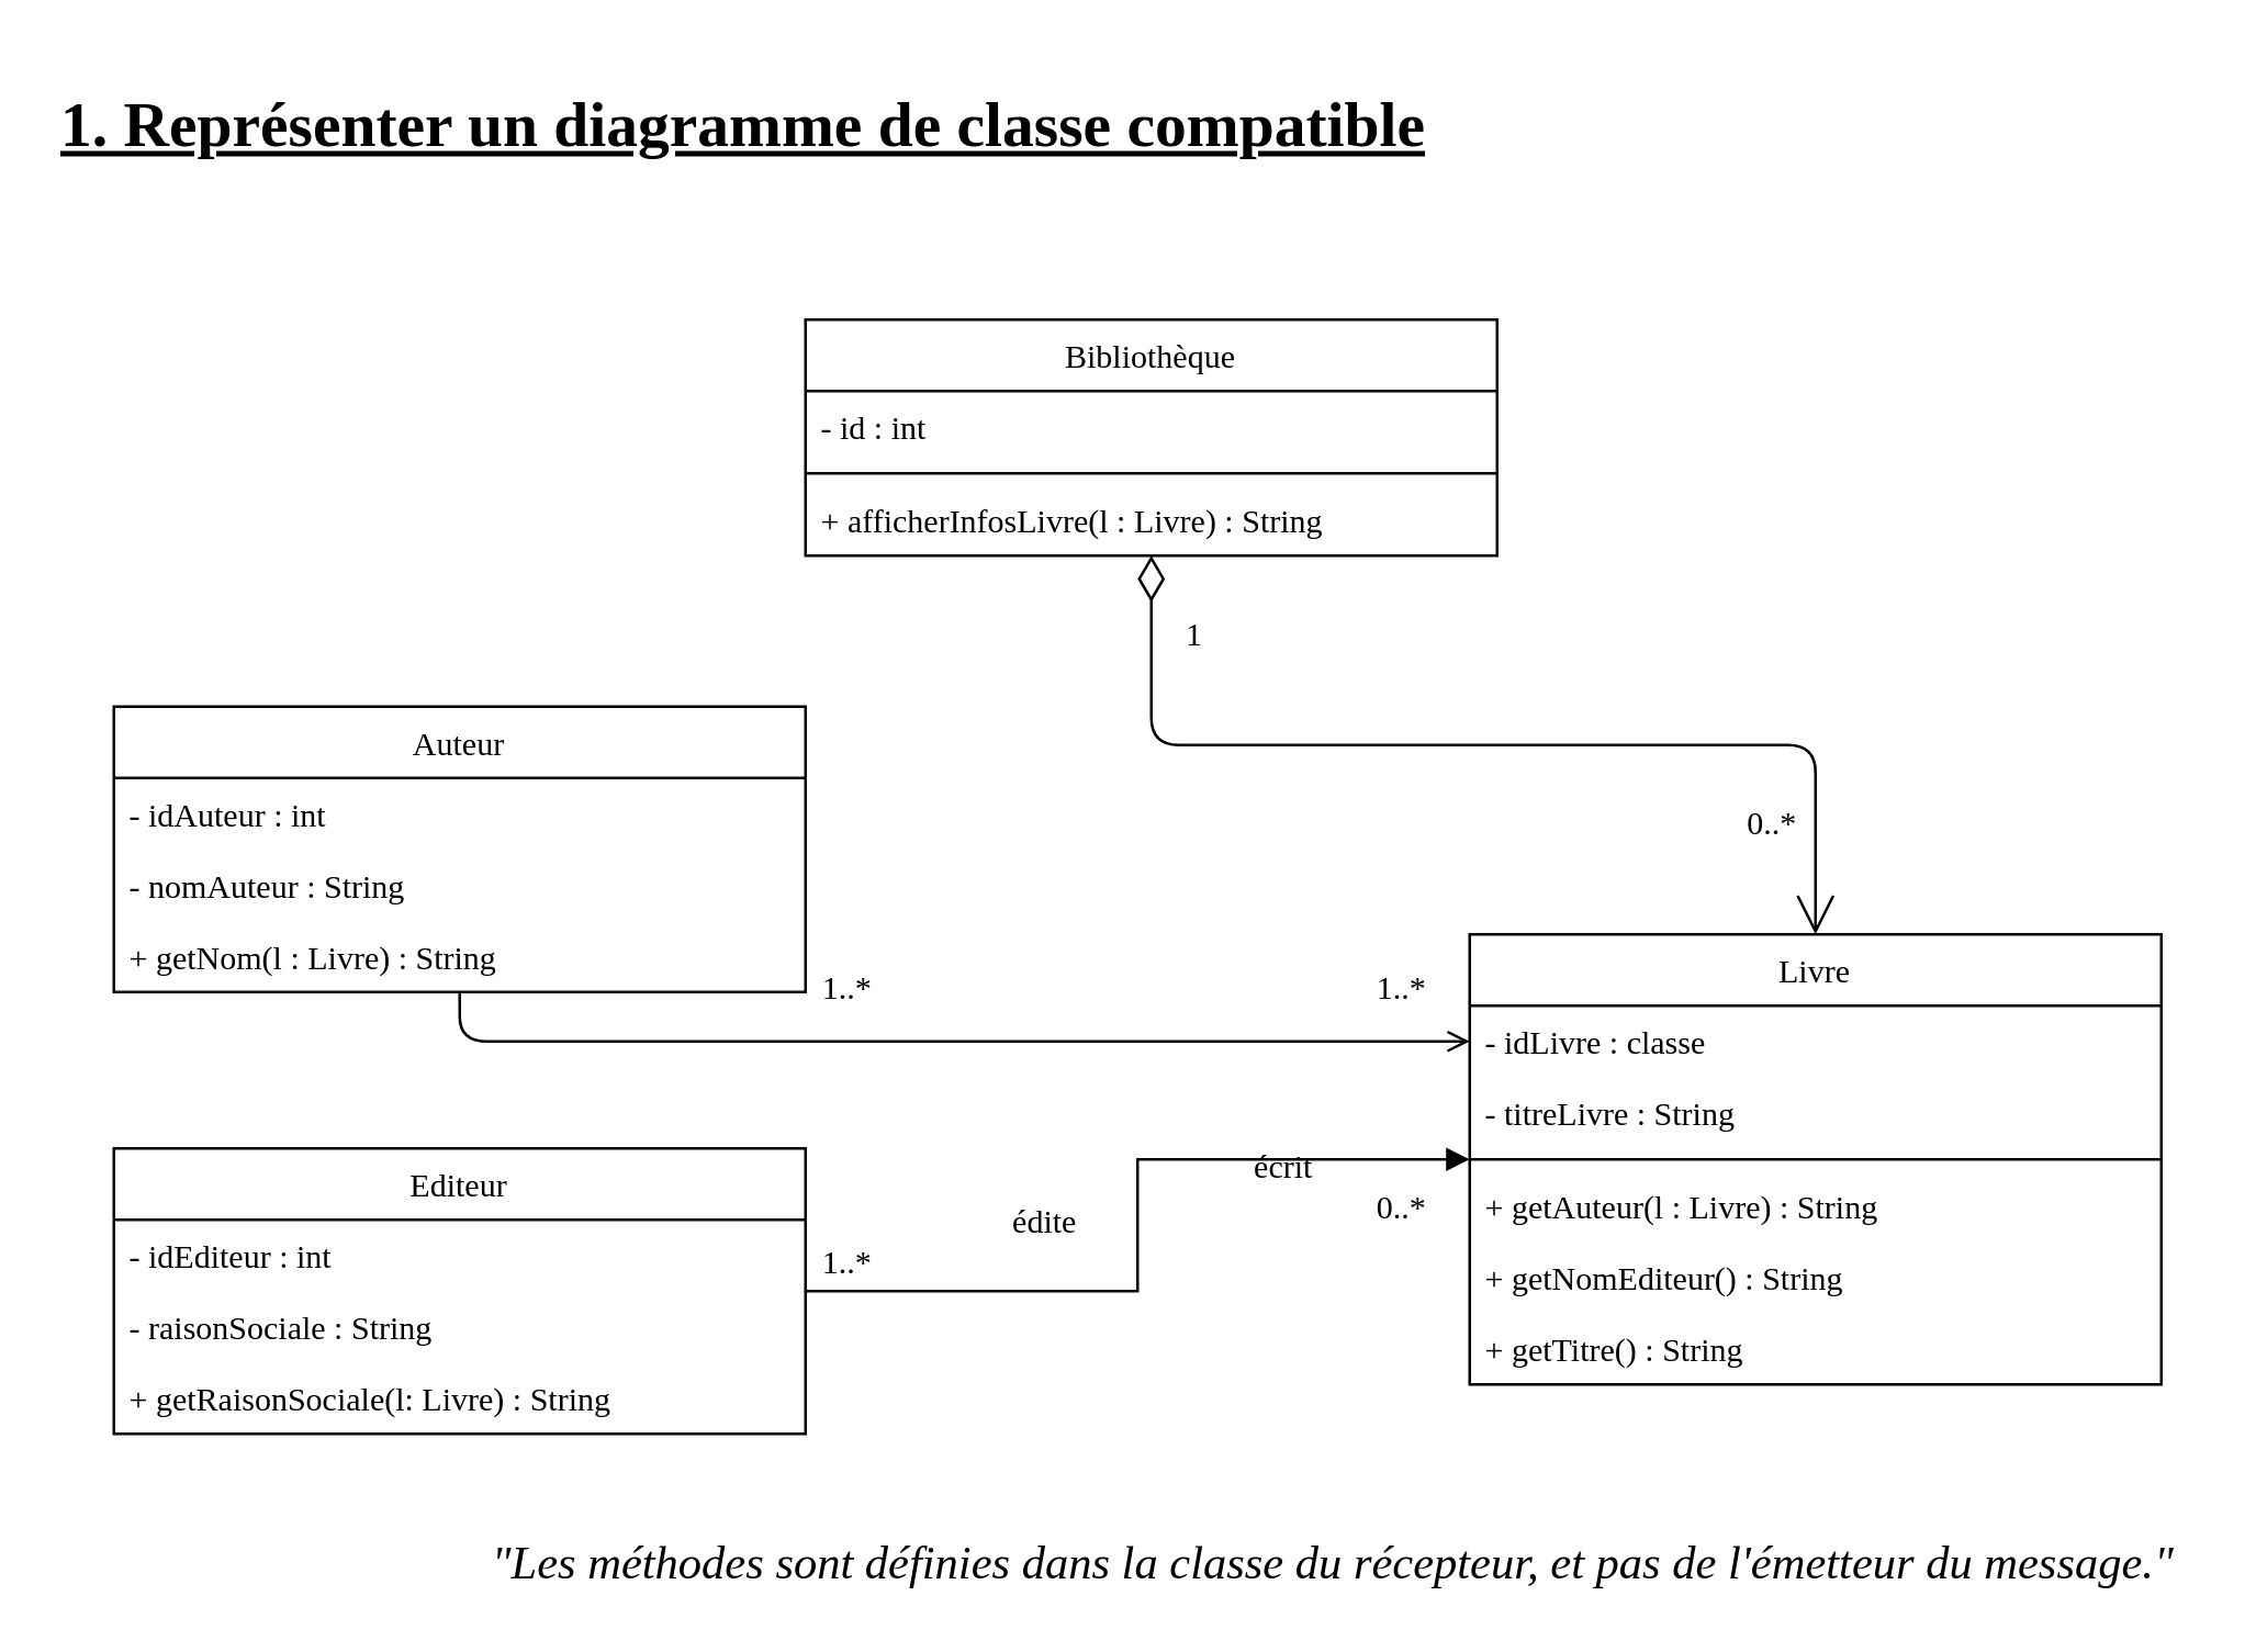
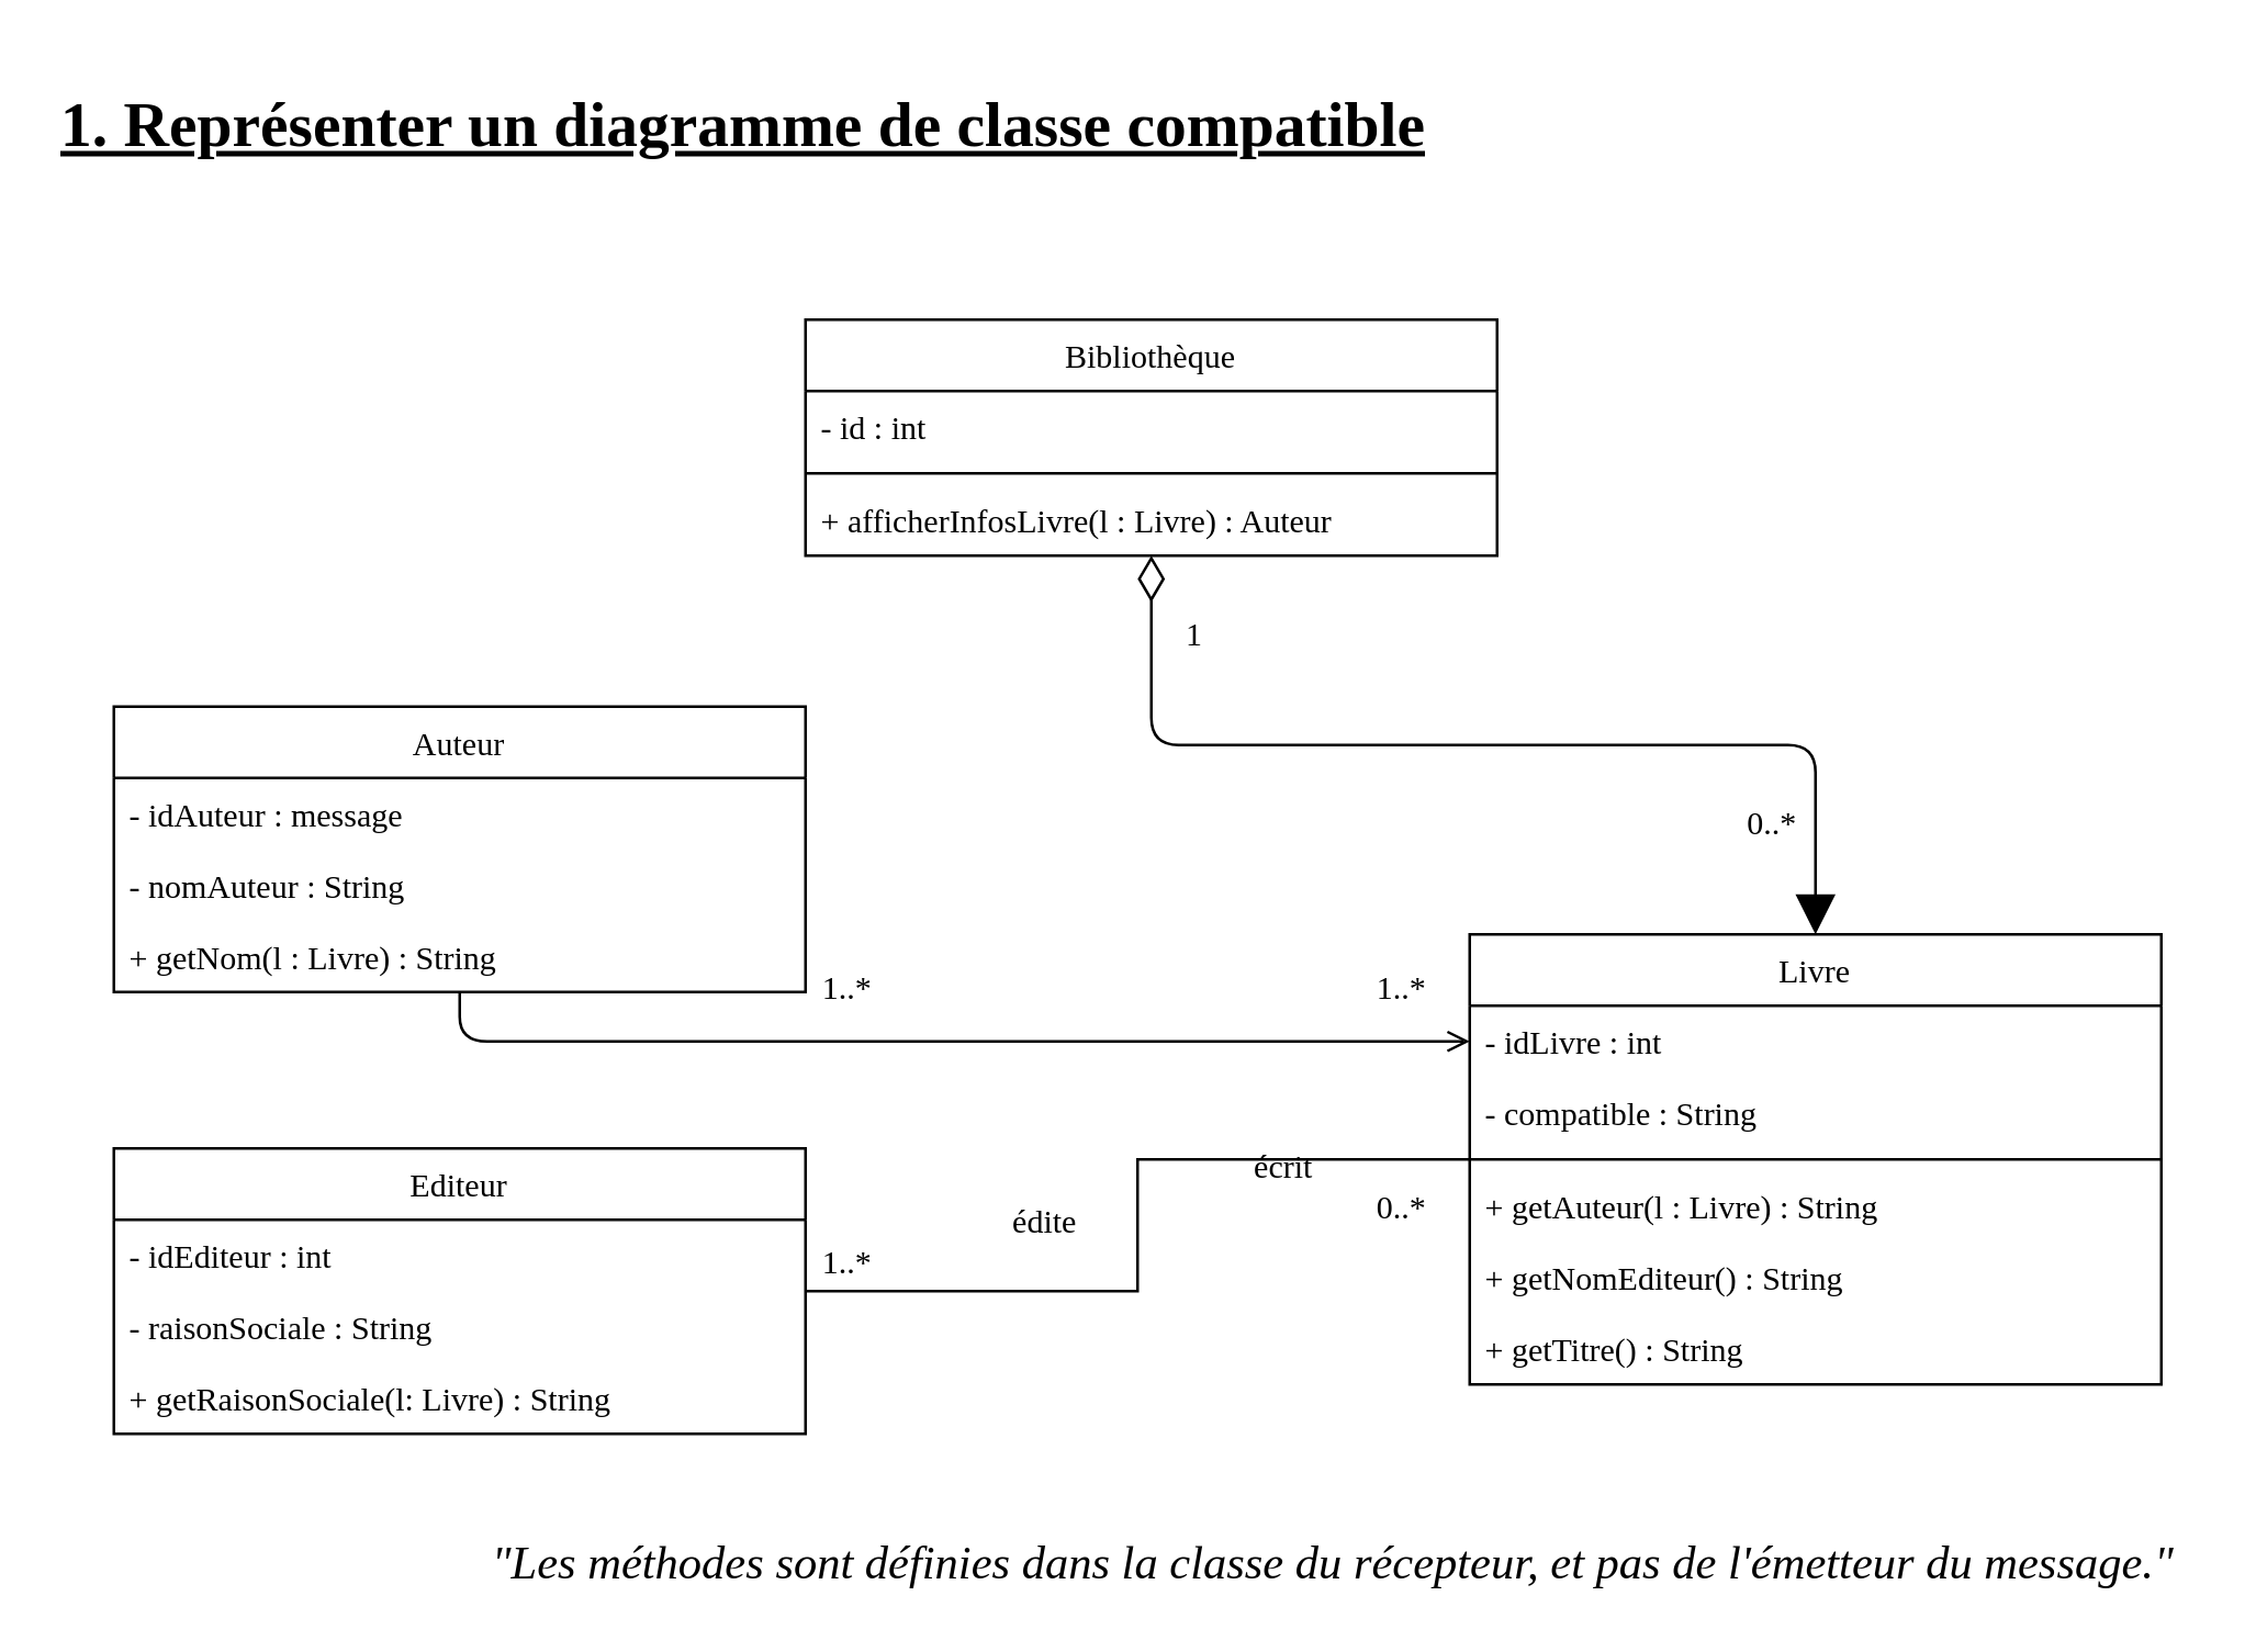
  <mxCell id="0" />
  <mxCell id="1" parent="0" />
- <mxCell id="2" value="&lt;font style=&quot;font-size: 12px&quot;&gt;1&lt;/font&gt;" style="endArrow=open;html=1;endSize=12;startArrow=diamondThin;startSize=14;startFill=0;edgeStyle=orthogonalEdgeStyle;align=left;verticalAlign=bottom;fontFamily=Garamond;" parent="1" source="14" target="18" edge="1"><mxGeometry x="-0.8" y="11" relative="1" as="geometry"><mxPoint x="665" y="80" as="sourcePoint" /><mxPoint x="825" y="80" as="targetPoint" /><mxPoint as="offset" /></mxGeometry></mxCell>
+ <mxCell id="2" value="&lt;font style=&quot;font-size: 12px&quot;&gt;1&lt;/font&gt;" style="endArrow=block;html=1;endSize=12;startArrow=diamondThin;startSize=14;startFill=0;edgeStyle=orthogonalEdgeStyle;align=left;verticalAlign=bottom;fontFamily=Garamond;" parent="1" source="14" target="18" edge="1"><mxGeometry x="-0.8" y="11" relative="1" as="geometry"><mxPoint x="665" y="80" as="sourcePoint" /><mxPoint x="825" y="80" as="targetPoint" /><mxPoint as="offset" /></mxGeometry></mxCell>
  <mxCell id="3" value="&lt;div&gt;0..*&lt;/div&gt;" style="text;html=1;align=center;verticalAlign=middle;resizable=0;points=[];autosize=1;fontFamily=Garamond;" parent="1" vertex="1"><mxGeometry x="630" y="290" width="30" height="20" as="geometry" /></mxCell>
  <mxCell id="4" value="" style="endArrow=open;endFill=1;html=1;edgeStyle=orthogonalEdgeStyle;align=left;verticalAlign=top;entryX=0;entryY=0.5;entryDx=0;entryDy=0;fontFamily=Garamond;" parent="1" source="25" target="19" edge="1"><mxGeometry x="-0.01" y="27" relative="1" as="geometry"><mxPoint x="255" y="270" as="sourcePoint" /><mxPoint x="415" y="270" as="targetPoint" /><mxPoint as="offset" /></mxGeometry></mxCell>
- <mxCell id="5" value="" style="endArrow=block;endFill=1;html=1;edgeStyle=orthogonalEdgeStyle;align=left;verticalAlign=top;rounded=0;fontFamily=Garamond;" parent="1" source="29" target="18" edge="1"><mxGeometry x="-0.545" relative="1" as="geometry"><mxPoint x="327" y="420" as="sourcePoint" /><mxPoint x="525" y="444" as="targetPoint" /><mxPoint as="offset" /></mxGeometry></mxCell>
+ <mxCell id="5" value="" style="endArrow=none;endFill=1;html=1;edgeStyle=orthogonalEdgeStyle;align=left;verticalAlign=top;rounded=0;fontFamily=Garamond;" parent="1" source="29" target="18" edge="1"><mxGeometry x="-0.545" relative="1" as="geometry"><mxPoint x="327" y="420" as="sourcePoint" /><mxPoint x="525" y="444" as="targetPoint" /><mxPoint as="offset" /></mxGeometry></mxCell>
  <mxCell id="6" value="&lt;div&gt;1..*&lt;/div&gt;" style="text;html=1;align=center;verticalAlign=middle;resizable=0;points=[];autosize=1;fontFamily=Garamond;" parent="1" vertex="1"><mxGeometry x="293" y="350" width="30" height="20" as="geometry" /></mxCell>
  <mxCell id="7" value="&lt;div&gt;1..*&lt;/div&gt;" style="text;html=1;align=center;verticalAlign=middle;resizable=0;points=[];autosize=1;fontFamily=Garamond;" parent="1" vertex="1"><mxGeometry x="495" y="350" width="30" height="20" as="geometry" /></mxCell>
  <mxCell id="8" value="1..*" style="text;html=1;align=center;verticalAlign=middle;resizable=0;points=[];autosize=1;fontFamily=Garamond;" parent="1" vertex="1"><mxGeometry x="293" y="450" width="30" height="20" as="geometry" /></mxCell>
  <mxCell id="9" value="0..*" style="text;html=1;align=center;verticalAlign=middle;resizable=0;points=[];autosize=1;fontFamily=Garamond;" parent="1" vertex="1"><mxGeometry x="495" y="430" width="30" height="20" as="geometry" /></mxCell>
  <mxCell id="10" value="édite" style="text;html=1;align=center;verticalAlign=middle;resizable=0;points=[];autosize=1;fontFamily=Garamond;" parent="1" vertex="1"><mxGeometry x="360" y="435" width="40" height="20" as="geometry" /></mxCell>
  <mxCell id="11" value="écrit" style="text;html=1;align=center;verticalAlign=middle;resizable=0;points=[];autosize=1;fontFamily=Garamond;" parent="1" vertex="1"><mxGeometry x="446.5" y="415" width="40" height="20" as="geometry" /></mxCell>
  <mxCell id="12" value="&lt;font style=&quot;font-size: 17px&quot;&gt;&lt;i&gt;&quot;Les méthodes sont définies dans la classe du récepteur, et pas de l'émetteur du message.&quot;&lt;/i&gt;&lt;/font&gt;" style="text;html=1;align=center;verticalAlign=middle;resizable=0;points=[];autosize=1;fontFamily=Garamond;" parent="1" vertex="1"><mxGeometry x="170" y="560" width="630" height="20" as="geometry" /></mxCell>
  <mxCell id="13" value="&lt;h1 style=&quot;font-size: 23px&quot; align=&quot;left&quot;&gt;&lt;u&gt;&lt;b&gt;&lt;font style=&quot;font-size: 23px&quot;&gt;1. Représenter un diagramme de classe compatible&lt;br&gt;&lt;/font&gt;&lt;/b&gt;&lt;/u&gt;&lt;/h1&gt;" style="text;html=1;align=left;verticalAlign=middle;resizable=0;points=[];autosize=1;fontSize=10;fontFamily=Garamond;" parent="1" vertex="1"><mxGeometry x="20" y="20" width="510" height="50" as="geometry" /></mxCell>
  <mxCell id="14" value="Bibliothèque" style="swimlane;fontStyle=0;childLayout=stackLayout;horizontal=1;startSize=26;fillColor=none;horizontalStack=0;resizeParent=1;resizeParentMax=0;resizeLast=0;collapsible=1;marginBottom=0;fontFamily=Garamond;" parent="1" vertex="1"><mxGeometry x="293" y="116" width="252" height="86" as="geometry" /></mxCell>
  <mxCell id="15" value="- id : int" style="text;strokeColor=none;fillColor=none;align=left;verticalAlign=top;spacingLeft=4;spacingRight=4;overflow=hidden;rotatable=0;points=[[0,0.5],[1,0.5]];portConstraint=eastwest;fontFamily=Garamond;" parent="14" vertex="1"><mxGeometry y="26" width="252" height="26" as="geometry" /></mxCell>
  <mxCell id="16" value="" style="line;strokeWidth=1;fillColor=none;align=left;verticalAlign=middle;spacingTop=-1;spacingLeft=3;spacingRight=3;rotatable=0;labelPosition=right;points=[];portConstraint=eastwest;fontFamily=Garamond;" parent="14" vertex="1"><mxGeometry y="52" width="252" height="8" as="geometry" /></mxCell>
- <mxCell id="17" value="+ afficherInfosLivre(l : Livre) : String" style="text;strokeColor=none;fillColor=none;align=left;verticalAlign=top;spacingLeft=4;spacingRight=4;overflow=hidden;rotatable=0;points=[[0,0.5],[1,0.5]];portConstraint=eastwest;fontFamily=Garamond;" parent="14" vertex="1"><mxGeometry y="60" width="252" height="26" as="geometry" /></mxCell>
+ <mxCell id="17" value="+ afficherInfosLivre(l : Livre) : Auteur" style="text;strokeColor=none;fillColor=none;align=left;verticalAlign=top;spacingLeft=4;spacingRight=4;overflow=hidden;rotatable=0;points=[[0,0.5],[1,0.5]];portConstraint=eastwest;fontFamily=Garamond;" parent="14" vertex="1"><mxGeometry y="60" width="252" height="26" as="geometry" /></mxCell>
  <mxCell id="18" value="Livre" style="swimlane;fontStyle=0;childLayout=stackLayout;horizontal=1;startSize=26;fillColor=none;horizontalStack=0;resizeParent=1;resizeParentMax=0;resizeLast=0;collapsible=1;marginBottom=0;fontFamily=Garamond;" parent="1" vertex="1"><mxGeometry x="535" y="340" width="252" height="164" as="geometry" /></mxCell>
- <mxCell id="19" value="- idLivre : classe" style="text;strokeColor=none;fillColor=none;align=left;verticalAlign=top;spacingLeft=4;spacingRight=4;overflow=hidden;rotatable=0;points=[[0,0.5],[1,0.5]];portConstraint=eastwest;fontFamily=Garamond;" parent="18" vertex="1"><mxGeometry y="26" width="252" height="26" as="geometry" /></mxCell>
- <mxCell id="20" value="- titreLivre : String" style="text;strokeColor=none;fillColor=none;align=left;verticalAlign=top;spacingLeft=4;spacingRight=4;overflow=hidden;rotatable=0;points=[[0,0.5],[1,0.5]];portConstraint=eastwest;fontFamily=Garamond;" parent="18" vertex="1"><mxGeometry y="52" width="252" height="26" as="geometry" /></mxCell>
+ <mxCell id="19" value="- idLivre : int" style="text;strokeColor=none;fillColor=none;align=left;verticalAlign=top;spacingLeft=4;spacingRight=4;overflow=hidden;rotatable=0;points=[[0,0.5],[1,0.5]];portConstraint=eastwest;fontFamily=Garamond;" parent="18" vertex="1"><mxGeometry y="26" width="252" height="26" as="geometry" /></mxCell>
+ <mxCell id="20" value="- compatible : String" style="text;strokeColor=none;fillColor=none;align=left;verticalAlign=top;spacingLeft=4;spacingRight=4;overflow=hidden;rotatable=0;points=[[0,0.5],[1,0.5]];portConstraint=eastwest;fontFamily=Garamond;" parent="18" vertex="1"><mxGeometry y="52" width="252" height="26" as="geometry" /></mxCell>
  <mxCell id="21" value="" style="line;strokeWidth=1;fillColor=none;align=left;verticalAlign=middle;spacingTop=-1;spacingLeft=3;spacingRight=3;rotatable=0;labelPosition=right;points=[];portConstraint=eastwest;fontFamily=Garamond;" parent="18" vertex="1"><mxGeometry y="78" width="252" height="8" as="geometry" /></mxCell>
  <mxCell id="22" value="+ getAuteur(l : Livre) : String" style="text;strokeColor=none;fillColor=none;align=left;verticalAlign=top;spacingLeft=4;spacingRight=4;overflow=hidden;rotatable=0;points=[[0,0.5],[1,0.5]];portConstraint=eastwest;fontFamily=Garamond;" parent="18" vertex="1"><mxGeometry y="86" width="252" height="26" as="geometry" /></mxCell>
  <mxCell id="23" value="+ getNomEditeur() : String" style="text;strokeColor=none;fillColor=none;align=left;verticalAlign=top;spacingLeft=4;spacingRight=4;overflow=hidden;rotatable=0;points=[[0,0.5],[1,0.5]];portConstraint=eastwest;fontFamily=Garamond;" parent="18" vertex="1"><mxGeometry y="112" width="252" height="26" as="geometry" /></mxCell>
  <mxCell id="24" value="+ getTitre() : String" style="text;strokeColor=none;fillColor=none;align=left;verticalAlign=top;spacingLeft=4;spacingRight=4;overflow=hidden;rotatable=0;points=[[0,0.5],[1,0.5]];portConstraint=eastwest;fontFamily=Garamond;" parent="18" vertex="1"><mxGeometry y="138" width="252" height="26" as="geometry" /></mxCell>
  <mxCell id="25" value="Auteur" style="swimlane;fontStyle=0;childLayout=stackLayout;horizontal=1;startSize=26;fillColor=none;horizontalStack=0;resizeParent=1;resizeParentMax=0;resizeLast=0;collapsible=1;marginBottom=0;fontFamily=Garamond;" parent="1" vertex="1"><mxGeometry x="41" y="257" width="252" height="104" as="geometry" /></mxCell>
- <mxCell id="26" value="- idAuteur : int" style="text;strokeColor=none;fillColor=none;align=left;verticalAlign=top;spacingLeft=4;spacingRight=4;overflow=hidden;rotatable=0;points=[[0,0.5],[1,0.5]];portConstraint=eastwest;fontFamily=Garamond;" parent="25" vertex="1"><mxGeometry y="26" width="252" height="26" as="geometry" /></mxCell>
+ <mxCell id="26" value="- idAuteur : message" style="text;strokeColor=none;fillColor=none;align=left;verticalAlign=top;spacingLeft=4;spacingRight=4;overflow=hidden;rotatable=0;points=[[0,0.5],[1,0.5]];portConstraint=eastwest;fontFamily=Garamond;" parent="25" vertex="1"><mxGeometry y="26" width="252" height="26" as="geometry" /></mxCell>
  <mxCell id="27" value="- nomAuteur : String" style="text;strokeColor=none;fillColor=none;align=left;verticalAlign=top;spacingLeft=4;spacingRight=4;overflow=hidden;rotatable=0;points=[[0,0.5],[1,0.5]];portConstraint=eastwest;fontFamily=Garamond;" parent="25" vertex="1"><mxGeometry y="52" width="252" height="26" as="geometry" /></mxCell>
  <mxCell id="28" value="+ getNom(l : Livre) : String" style="text;strokeColor=none;fillColor=none;align=left;verticalAlign=top;spacingLeft=4;spacingRight=4;overflow=hidden;rotatable=0;points=[[0,0.5],[1,0.5]];portConstraint=eastwest;fontFamily=Garamond;" parent="25" vertex="1"><mxGeometry y="78" width="252" height="26" as="geometry" /></mxCell>
  <mxCell id="29" value="Editeur" style="swimlane;fontStyle=0;childLayout=stackLayout;horizontal=1;startSize=26;fillColor=none;horizontalStack=0;resizeParent=1;resizeParentMax=0;resizeLast=0;collapsible=1;marginBottom=0;fontFamily=Garamond;" parent="1" vertex="1"><mxGeometry x="41" y="418" width="252" height="104" as="geometry" /></mxCell>
  <mxCell id="30" value="- idEditeur : int" style="text;strokeColor=none;fillColor=none;align=left;verticalAlign=top;spacingLeft=4;spacingRight=4;overflow=hidden;rotatable=0;points=[[0,0.5],[1,0.5]];portConstraint=eastwest;fontFamily=Garamond;" parent="29" vertex="1"><mxGeometry y="26" width="252" height="26" as="geometry" /></mxCell>
  <mxCell id="31" value="- raisonSociale : String" style="text;strokeColor=none;fillColor=none;align=left;verticalAlign=top;spacingLeft=4;spacingRight=4;overflow=hidden;rotatable=0;points=[[0,0.5],[1,0.5]];portConstraint=eastwest;fontFamily=Garamond;" parent="29" vertex="1"><mxGeometry y="52" width="252" height="26" as="geometry" /></mxCell>
  <mxCell id="32" value="+ getRaisonSociale(l: Livre) : String" style="text;strokeColor=none;fillColor=none;align=left;verticalAlign=top;spacingLeft=4;spacingRight=4;overflow=hidden;rotatable=0;points=[[0,0.5],[1,0.5]];portConstraint=eastwest;fontFamily=Garamond;" parent="29" vertex="1"><mxGeometry y="78" width="252" height="26" as="geometry" /></mxCell>
